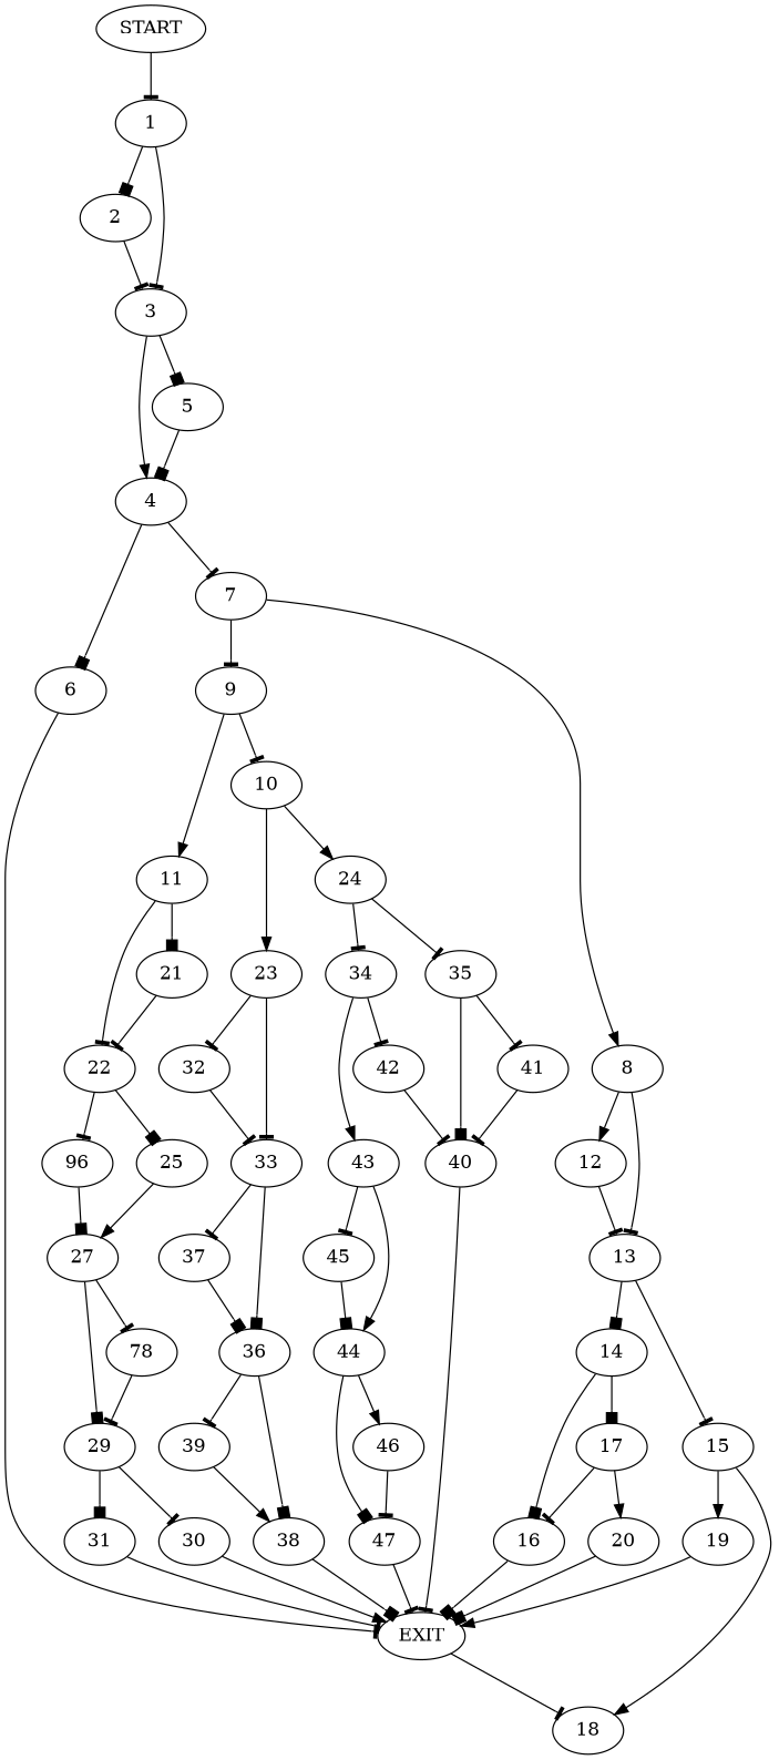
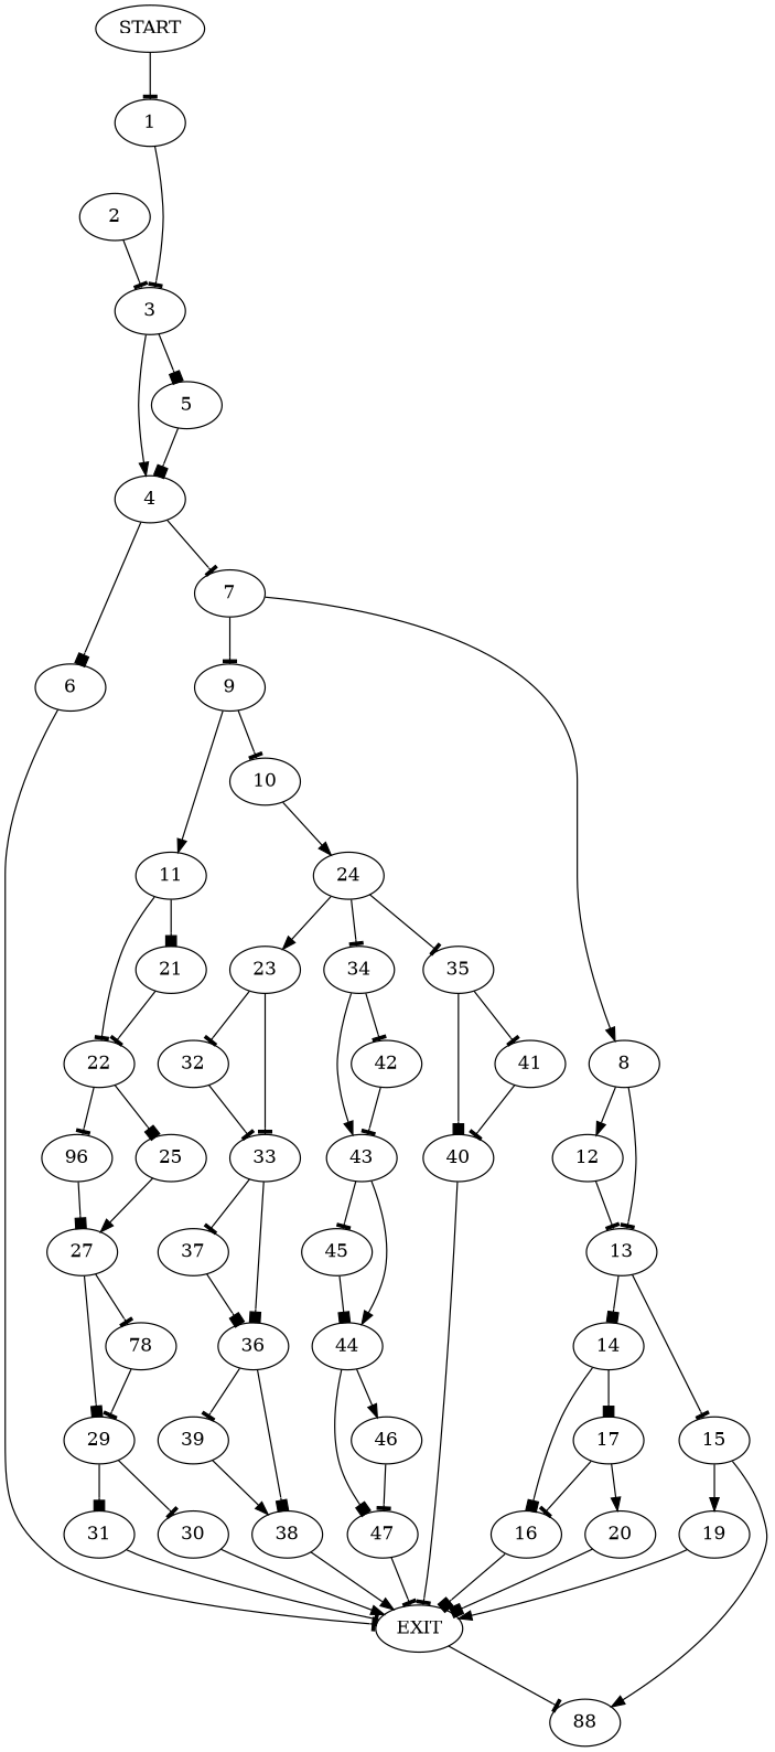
  digraph {
    edge [arrowhead=tee]
    n1 [label=START]
    1
    2
    3
    n5 [label=EXIT]
-   18
+   18 [label=88]
    4
    5
    6
    7
    8
    9
    12
    13
    10
    11
    14
    15
    23
    24
    21
    22
    32
    33
    34
    35
    25
    n28 [label=96]
    16
    17
    19
    20
    27
    36
    37
    42
    43
    40
    41
    n40 [label=78]
    29
    30
    31
    38
    39
    44
    45
    46
    47
    n1 -> 1
-   1 -> 2 [arrowhead=box]
    1 -> 3
    2 -> 3
    3 -> 4 [arrowhead=normal]
    3 -> 5 [arrowhead=box]
    n5 -> 18
    4 -> 6 [arrowhead=box]
    4 -> 7
    5 -> 4 [arrowhead=box]
    6 -> n5
    7 -> 8 [arrowhead=normal]
    7 -> 9
    8 -> 12 [arrowhead=normal]
    8 -> 13
    9 -> 10
    9 -> 11 [arrowhead=normal]
    12 -> 13
    13 -> 14 [arrowhead=box]
    13 -> 15
-   10 -> 23 [arrowhead=normal]
+   24 -> 23 [arrowhead=normal]
    10 -> 24 [arrowhead=normal]
    11 -> 21 [arrowhead=box]
    11 -> 22
    14 -> 16 [arrowhead=box]
    14 -> 17 [arrowhead=box]
    15 -> 18 [arrowhead=normal]
    15 -> 19 [arrowhead=normal]
    23 -> 32
    23 -> 33
    24 -> 34
    24 -> 35
    21 -> 22
    22 -> 25 [arrowhead=box]
    22 -> n28
    32 -> 33
    33 -> 36 [arrowhead=box]
    33 -> 37
    34 -> 42
    34 -> 43 [arrowhead=normal]
    35 -> 40 [arrowhead=box]
    35 -> 41
    25 -> 27 [arrowhead=normal]
    n28 -> 27 [arrowhead=box]
    16 -> n5 [arrowhead=box]
    17 -> 16
    17 -> 20 [arrowhead=normal]
    19 -> n5 [arrowhead=normal]
    20 -> n5 [arrowhead=box]
    27 -> n40
    27 -> 29 [arrowhead=box]
    36 -> 38 [arrowhead=box]
    36 -> 39
    37 -> 36 [arrowhead=box]
-   42 -> 40
+   42 -> 43
    43 -> 44 [arrowhead=normal]
    43 -> 45
    40 -> n5
    41 -> 40
    n40 -> 29
    29 -> 30
    29 -> 31 [arrowhead=box]
    30 -> n5 [arrowhead=normal]
    31 -> n5
-   38 -> n5 [arrowhead=box]
+   38 -> n5 [arrowhead=normal]
    39 -> 38 [arrowhead=normal]
    44 -> 46 [arrowhead=normal]
    44 -> 47 [arrowhead=box]
    45 -> 44 [arrowhead=box]
    46 -> 47
    47 -> n5
  }
